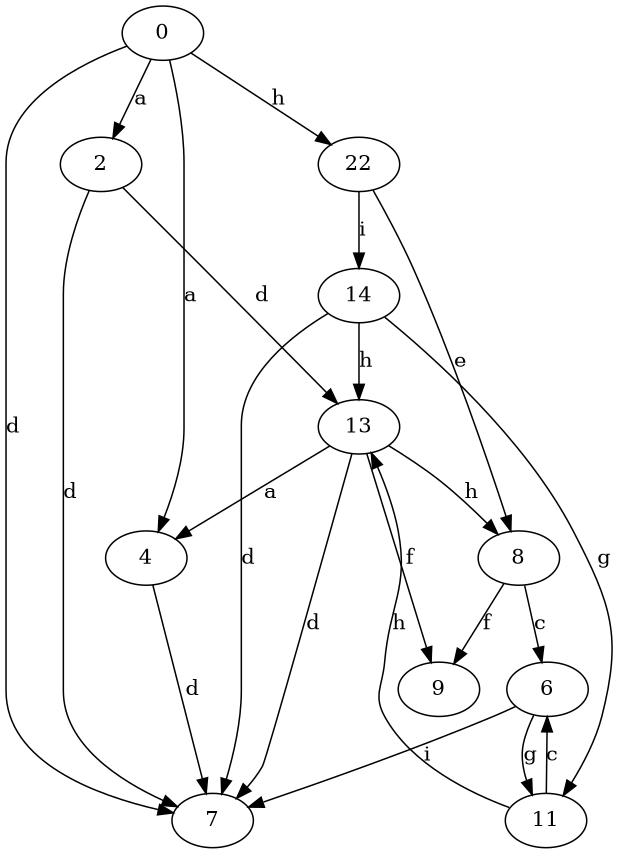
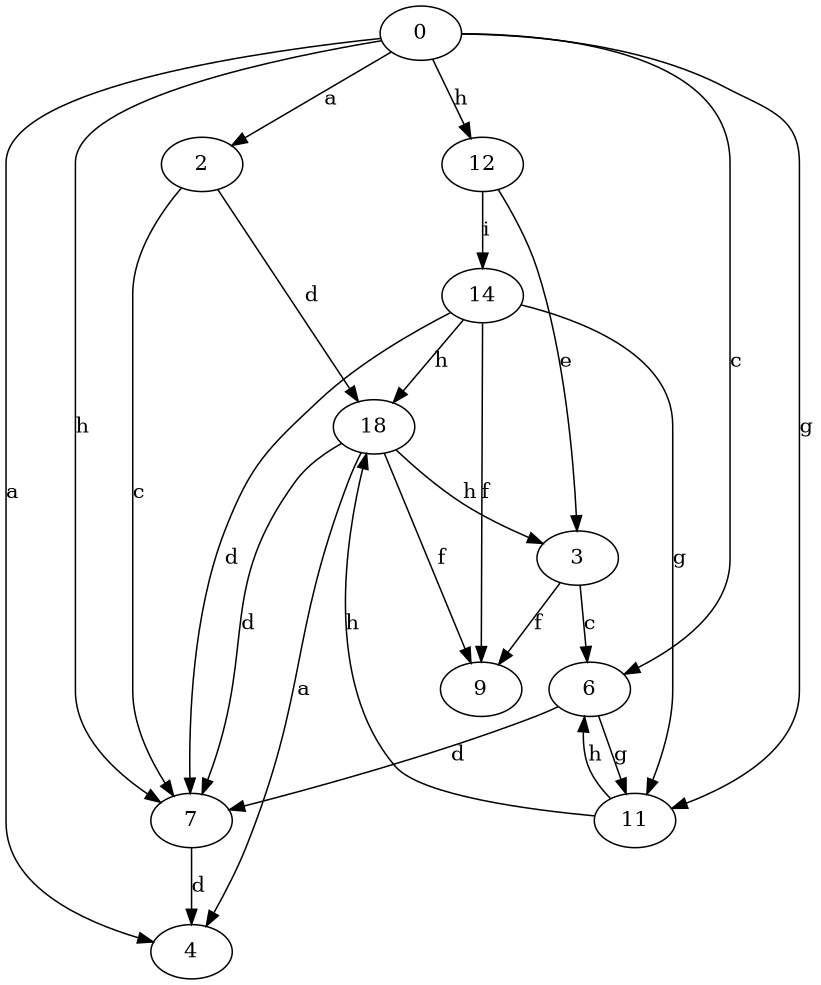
  strict digraph {
    2
    7
-   13
+   13 [label=18]
    4
-   8
+   8 [label=3]
    9
    0
    6
    11
-   12 [label=22]
+   12
    14
-   2 -> 7 [label=d]
+   2 -> 7 [label=c]
    2 -> 13 [label=d]
    13 -> 7 [label=d]
    13 -> 4 [label=a]
    13 -> 8 [label=h]
    13 -> 9 [label=f]
-   4 -> 7 [label=d]
+   7 -> 4 [label=d]
    8 -> 9 [label=f]
    8 -> 6 [label=c]
    0 -> 2 [label=a]
-   0 -> 7 [label=d]
+   0 -> 7 [label=h]
    0 -> 4 [label=a]
+   0 -> 6 [label=c]
+   0 -> 11 [label=g]
    0 -> 12 [label=h]
-   6 -> 7 [label=i]
+   6 -> 7 [label=d]
    6 -> 11 [label=g]
    11 -> 13 [label=h]
-   11 -> 6 [label=c]
+   11 -> 6 [label=h]
    12 -> 8 [label=e]
    12 -> 14 [label=i]
    14 -> 7 [label=d]
    14 -> 13 [label=h]
+   14 -> 9 [label=f]
    14 -> 11 [label=g]
  }
